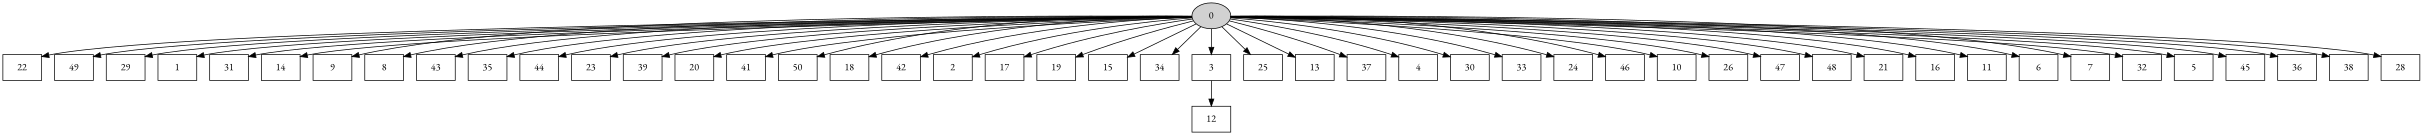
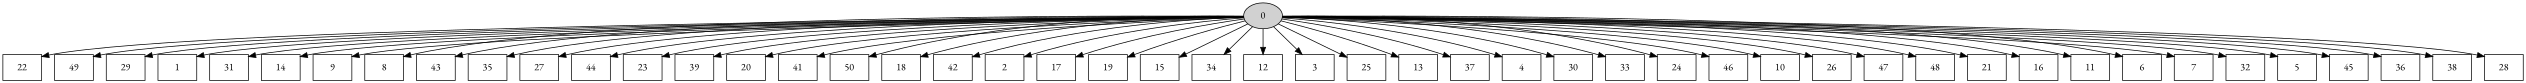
  digraph {
    fontname="EB Garamond"
    node [fillcolor=white fontname="EB Garamond" style=filled shape=box]
    edge [fontname="EB Garamond"]
    0 [fillcolor=grey82 shape=""]
    n2 [label="22\n"]
    n3 [label="49\n"]
    n4 [label="29\n"]
    n5 [label="1\n"]
    n6 [label="31\n"]
    n7 [label="14\n"]
    n8 [label="9\n"]
    n9 [label="8\n"]
    n10 [label="43\n"]
    n11 [label="35\n"]
+   n12 [label="27\n"]
    n13 [label="44\n"]
    n14 [label="23\n"]
    n15 [label="39\n"]
    n16 [label="20\n"]
    n17 [label="41\n"]
    n18 [label="50\n"]
    n19 [label="18\n"]
    n20 [label="42\n"]
    n21 [label="2\n"]
    n22 [label="17\n"]
    n23 [label="19\n"]
    n24 [label="15\n"]
    n25 [label="34\n"]
    n26 [label="12\n"]
    n27 [label="3\n"]
    n28 [label="25\n"]
    n29 [label="13\n"]
    n30 [label="37\n"]
    n31 [label="4\n"]
    n32 [label="30\n"]
    n33 [label="33\n"]
    n34 [label="24\n"]
    n35 [label="46\n"]
    n36 [label="10\n"]
    n37 [label="26\n"]
    n38 [label="47\n"]
    n39 [label="48\n"]
    n40 [label="21\n"]
    n41 [label="16\n"]
    n42 [label="11\n"]
    n43 [label="6\n"]
    n44 [label="7\n"]
    n45 [label="32\n"]
    n46 [label="5\n"]
    n47 [label="45\n"]
    n48 [label="36\n"]
    n49 [label="38\n"]
    n50 [label="28\n"]
    0 -> n2
    0 -> n3
    0 -> n4
    0 -> n5
    0 -> n6
    0 -> n7
    0 -> n8
    0 -> n9
    0 -> n10
    0 -> n11
+   0 -> n12
    0 -> n13
    0 -> n14
    0 -> n15
    0 -> n16
    0 -> n17
    0 -> n18
    0 -> n19
    0 -> n20
    0 -> n21
    0 -> n22
    0 -> n23
    0 -> n24
    0 -> n25
-   n27 -> n26
+   0 -> n26
    0 -> n27
    0 -> n28
    0 -> n29
    0 -> n30
    0 -> n31
    0 -> n32
    0 -> n33
    0 -> n34
    0 -> n35
    0 -> n36
    0 -> n37
    0 -> n38
    0 -> n39
    0 -> n40
    0 -> n41
    0 -> n42
    0 -> n43
    0 -> n44
    0 -> n45
    0 -> n46
    0 -> n47
    0 -> n48
    0 -> n49
    0 -> n50
  }
